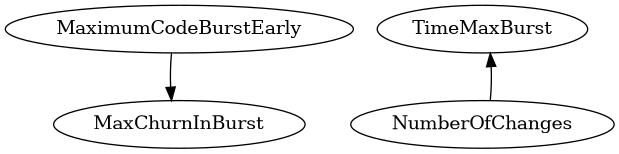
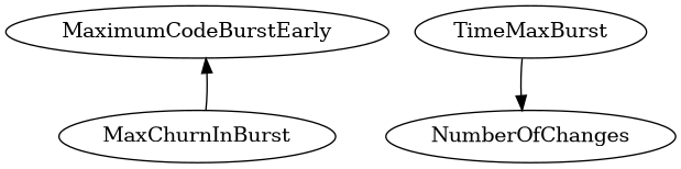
  digraph {
    MaximumCodeBurstEarly
    MaxChurnInBurst
    TimeMaxBurst
    NumberOfChanges
-   MaximumCodeBurstEarly -> MaxChurnInBurst
-   NumberOfChanges -> TimeMaxBurst
+   MaxChurnInBurst -> MaximumCodeBurstEarly
+   TimeMaxBurst -> NumberOfChanges
  }
